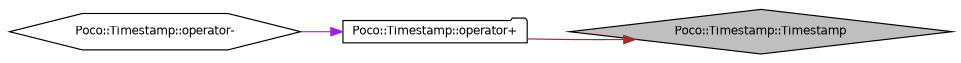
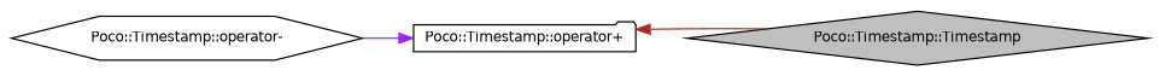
  digraph {
    rankdir=RL
    node [color=black fillcolor=white fontname=Helvetica fontsize=10 style=filled]
    edge [dir=back fontname=Helvetica fontsize=10 labelfontname=Helvetica labelfontsize=10 style=solid]
    n1 [fillcolor=grey75 fontcolor=black height=0.2 label="Poco::Timestamp::Timestamp" shape=diamond width=0.4]
    n2 [height=0.2 label="Poco::Timestamp::operator+" shape=folder width=0.4]
    n3 [height=0.2 label="Poco::Timestamp::operator-" shape=hexagon width=0.4]
-   n1 -> n2 [color=brown]
+   n2 -> n1 [color=brown]
    n2 -> n3 [color=purple]
  }
